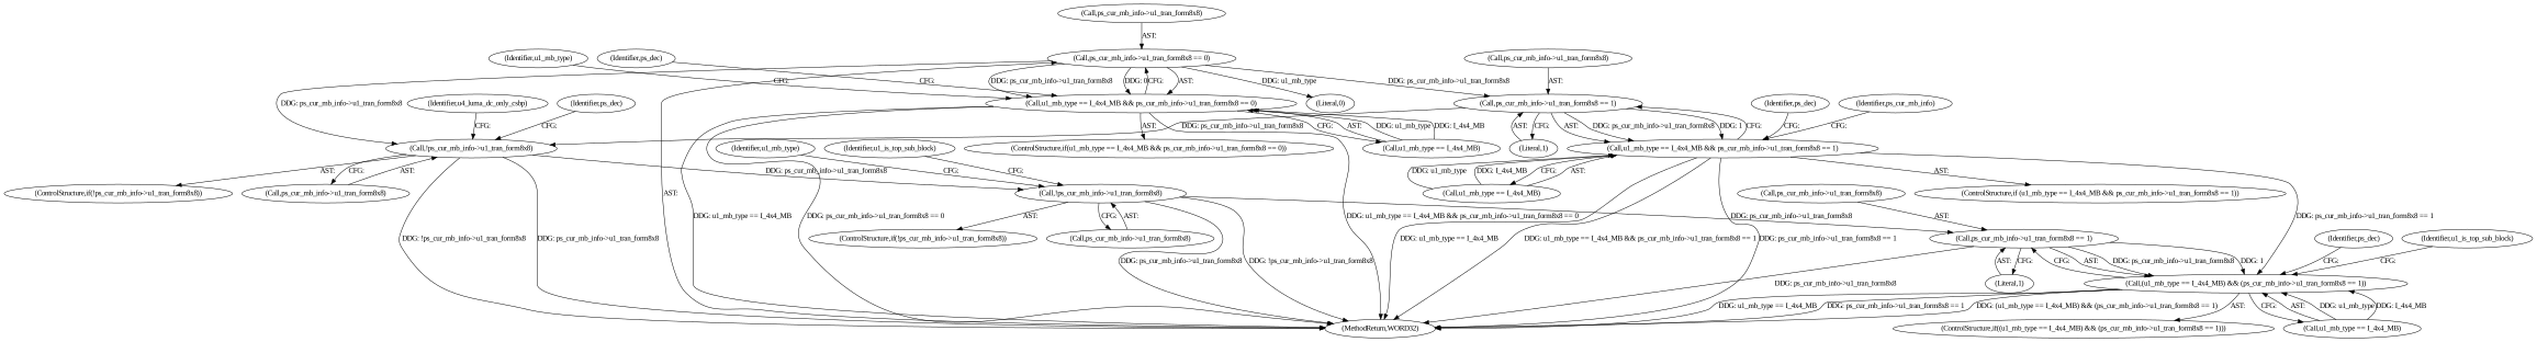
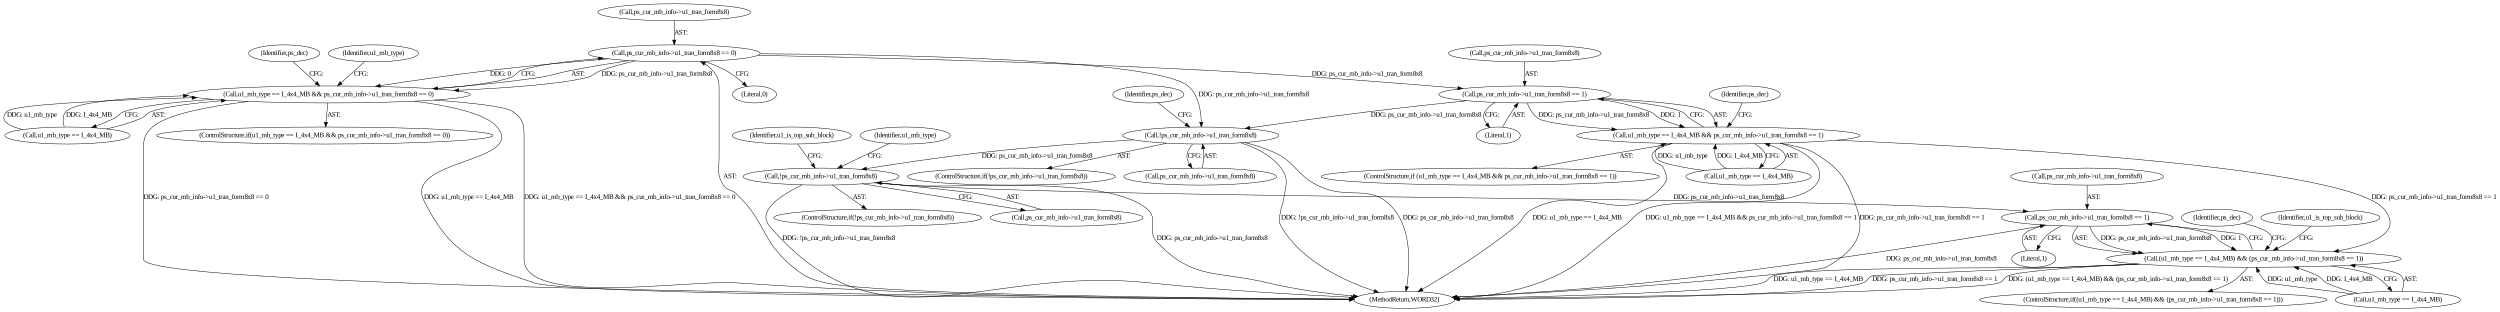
  digraph {
    fontname="Liberation Serif"
    node [fontname="Liberation Serif"]
    edge [fontname="Liberation Serif"]
    n1 [label="(Call,ps_cur_mb_info->u1_tran_form8x8 == 0)"]
    n2 [label="(Call,u1_mb_type == I_4x4_MB && ps_cur_mb_info->u1_tran_form8x8 == 0)"]
    n3 [label="(Call,ps_cur_mb_info->u1_tran_form8x8 == 1)"]
    n4 [label="(Call,!ps_cur_mb_info->u1_tran_form8x8)"]
    n5 [label="(Literal,0)"]
    n6 [label="(MethodReturn,WORD32)"]
    n7 [label="(Call,u1_mb_type == I_4x4_MB)"]
    n8 [label="(ControlStructure,if(u1_mb_type == I_4x4_MB && ps_cur_mb_info->u1_tran_form8x8 == 0))"]
    n9 [label="(Call,u1_mb_type == I_4x4_MB && ps_cur_mb_info->u1_tran_form8x8 == 1)"]
    n10 [label="(Literal,1)"]
    n11 [label="(Call,!ps_cur_mb_info->u1_tran_form8x8)"]
    n12 [label="(ControlStructure,if(!ps_cur_mb_info->u1_tran_form8x8))"]
    n13 [label="(Call,ps_cur_mb_info->u1_tran_form8x8)"]
    n14 [label="(Call,(u1_mb_type == I_4x4_MB) && (ps_cur_mb_info->u1_tran_form8x8 == 1))"]
    n15 [label="(ControlStructure,if (u1_mb_type == I_4x4_MB && ps_cur_mb_info->u1_tran_form8x8 == 1))"]
    n16 [label="(Call,u1_mb_type == I_4x4_MB)"]
    n17 [label="(Call,ps_cur_mb_info->u1_tran_form8x8 == 1)"]
    n18 [label="(Call,u1_mb_type == I_4x4_MB)"]
    n19 [label="(ControlStructure,if((u1_mb_type == I_4x4_MB) && (ps_cur_mb_info->u1_tran_form8x8 == 1)))"]
    n20 [label="(Literal,1)"]
    n21 [label="(ControlStructure,if(!ps_cur_mb_info->u1_tran_form8x8))"]
    n22 [label="(Call,ps_cur_mb_info->u1_tran_form8x8)"]
    n23 [label="(Identifier,u1_mb_type)"]
    n24 [label="(Identifier,ps_dec)"]
-   n25 [label="(Identifier,u4_luma_dc_only_csbp)"]
    n26 [label="(Identifier,u1_mb_type)"]
    n27 [label="(Call,ps_cur_mb_info->u1_tran_form8x8)"]
    n28 [label="(Identifier,ps_dec)"]
-   n29 [label="(Identifier,ps_cur_mb_info)"]
    n30 [label="(Identifier,u1_is_top_sub_block)"]
    n31 [label="(Identifier,ps_dec)"]
    n32 [label="(Identifier,u1_is_top_sub_block)"]
    n33 [label="(Call,ps_cur_mb_info->u1_tran_form8x8)"]
    n34 [label="(Call,ps_cur_mb_info->u1_tran_form8x8)"]
    n35 [label="(Identifier,ps_dec)"]
    n1 -> n2 [label="AST: "]
    n1 -> n2 [label="DDG: ps_cur_mb_info->u1_tran_form8x8"]
    n1 -> n2 [label="DDG: 0"]
    n1 -> n3 [label="DDG: ps_cur_mb_info->u1_tran_form8x8"]
    n1 -> n4 [label="DDG: ps_cur_mb_info->u1_tran_form8x8"]
-   n1 -> n5 [label="DDG: u1_mb_type"]
+   n1 -> n5 [label="CFG: "]
    n2 -> n1 [label="CFG: "]
    n2 -> n6 [label="DDG: ps_cur_mb_info->u1_tran_form8x8 == 0"]
    n2 -> n6 [label="DDG: u1_mb_type == I_4x4_MB && ps_cur_mb_info->u1_tran_form8x8 == 0"]
    n2 -> n6 [label="DDG: u1_mb_type == I_4x4_MB"]
    n2 -> n7 [label="CFG: "]
    n2 -> n8 [label="AST: "]
    n3 -> n4 [label="DDG: ps_cur_mb_info->u1_tran_form8x8"]
    n3 -> n9 [label="AST: "]
    n3 -> n9 [label="DDG: ps_cur_mb_info->u1_tran_form8x8"]
    n3 -> n9 [label="DDG: 1"]
    n3 -> n10 [label="CFG: "]
    n4 -> n6 [label="DDG: !ps_cur_mb_info->u1_tran_form8x8"]
    n4 -> n6 [label="DDG: ps_cur_mb_info->u1_tran_form8x8"]
    n4 -> n11 [label="DDG: ps_cur_mb_info->u1_tran_form8x8"]
    n4 -> n12 [label="AST: "]
    n4 -> n13 [label="CFG: "]
    n6 -> n1 [label="AST: "]
    n7 -> n2 [label="AST: "]
    n7 -> n2 [label="DDG: u1_mb_type"]
    n7 -> n2 [label="DDG: I_4x4_MB"]
    n9 -> n3 [label="CFG: "]
    n9 -> n6 [label="DDG: u1_mb_type == I_4x4_MB && ps_cur_mb_info->u1_tran_form8x8 == 1"]
    n9 -> n6 [label="DDG: ps_cur_mb_info->u1_tran_form8x8 == 1"]
    n9 -> n6 [label="DDG: u1_mb_type == I_4x4_MB"]
    n9 -> n14 [label="DDG: ps_cur_mb_info->u1_tran_form8x8 == 1"]
    n9 -> n15 [label="AST: "]
    n9 -> n16 [label="CFG: "]
    n10 -> n3 [label="AST: "]
    n11 -> n6 [label="DDG: !ps_cur_mb_info->u1_tran_form8x8"]
    n11 -> n6 [label="DDG: ps_cur_mb_info->u1_tran_form8x8"]
    n11 -> n17 [label="DDG: ps_cur_mb_info->u1_tran_form8x8"]
    n11 -> n21 [label="AST: "]
    n11 -> n22 [label="CFG: "]
    n13 -> n4 [label="AST: "]
    n14 -> n6 [label="DDG: (u1_mb_type == I_4x4_MB) && (ps_cur_mb_info->u1_tran_form8x8 == 1)"]
    n14 -> n6 [label="DDG: u1_mb_type == I_4x4_MB"]
    n14 -> n6 [label="DDG: ps_cur_mb_info->u1_tran_form8x8 == 1"]
    n14 -> n17 [label="CFG: "]
    n14 -> n18 [label="CFG: "]
    n14 -> n19 [label="AST: "]
    n16 -> n9 [label="AST: "]
    n16 -> n9 [label="DDG: u1_mb_type"]
    n16 -> n9 [label="DDG: I_4x4_MB"]
    n17 -> n6 [label="DDG: ps_cur_mb_info->u1_tran_form8x8"]
    n17 -> n14 [label="AST: "]
    n17 -> n14 [label="DDG: ps_cur_mb_info->u1_tran_form8x8"]
    n17 -> n14 [label="DDG: 1"]
    n17 -> n20 [label="CFG: "]
    n18 -> n14 [label="AST: "]
    n18 -> n14 [label="DDG: u1_mb_type"]
    n18 -> n14 [label="DDG: I_4x4_MB"]
    n20 -> n17 [label="AST: "]
    n22 -> n11 [label="AST: "]
    n23 -> n2 [label="CFG: "]
    n24 -> n9 [label="CFG: "]
-   n25 -> n4 [label="CFG: "]
    n26 -> n11 [label="CFG: "]
    n27 -> n1 [label="AST: "]
    n28 -> n14 [label="CFG: "]
-   n29 -> n9 [label="CFG: "]
    n30 -> n14 [label="CFG: "]
    n31 -> n2 [label="CFG: "]
    n32 -> n11 [label="CFG: "]
    n33 -> n17 [label="AST: "]
    n34 -> n3 [label="AST: "]
    n35 -> n4 [label="CFG: "]
  }
